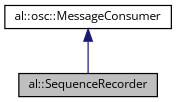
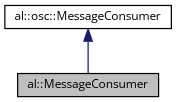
  digraph {
    fontname="Open Sans"
    node [color=black fontname="Open Sans" fontsize=10 shape=record]
-   n1 [fillcolor=grey75 fontcolor=black height=0.2 label="al::SequenceRecorder" style=filled width=0.4]
+   n1 [fillcolor=grey75 fontcolor=black height=0.2 label="al::MessageConsumer" style=filled width=0.4]
    n2 [height=0.2 label="al::osc::MessageConsumer" width=0.4]
    n2 -> n1 [color=midnightblue dir=back fontname="Open Sans" fontsize=10 labelfontname="FreeSans.ttf" labelfontsize=10 style=solid]
  }
